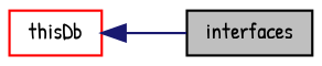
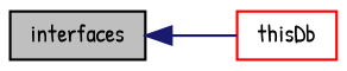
  digraph {
    rankdir=LR
    fontname="Patrick Hand"
    node [fontname="Patrick Hand" fontsize=10 shape=record]
    n1 [color=black fillcolor=grey75 fontcolor=black height=0.2 label=interfaces style=filled width=0.4]
    n2 [color=red height=0.2 label=thisDb width=0.4]
-   n2 -> n1 [color=midnightblue dir=back fontname="Patrick Hand" fontsize=10 labelfontname=Helvetica labelfontsize=10 style=solid]
+   n1 -> n2 [color=midnightblue dir=back fontname="Patrick Hand" fontsize=10 labelfontname=Helvetica labelfontsize=10 style=solid]
  }
